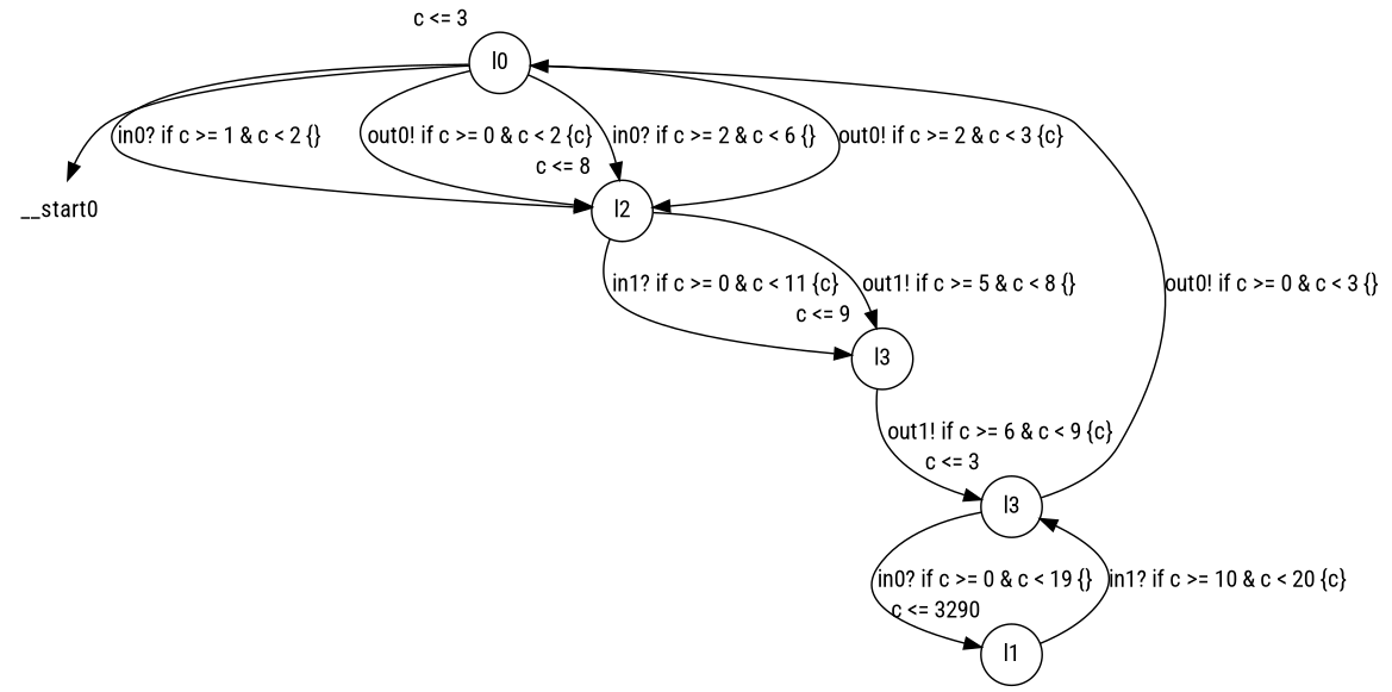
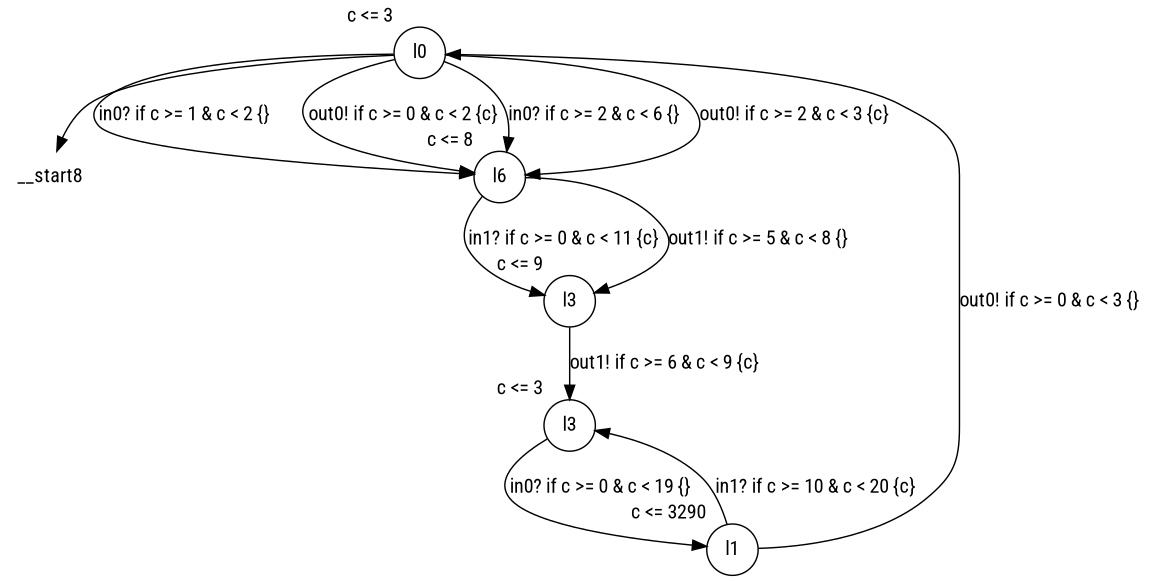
  digraph {
    fontname="Roboto Condensed"
    node [fontname="Roboto Condensed" shape=circle margin=0 xlabel="c <= 3"]
    edge [fontname="Roboto Condensed"]
-   __start0 [shape=none margin="" xlabel=""]
+   __start0 [shape=none label=__start8 margin="" xlabel=""]
    n2 [label=l0]
-   n3 [label=l2 xlabel="c <= 8"]
+   n3 [label=l6 xlabel="c <= 8"]
    n4 [label=l3 xlabel="c <= 9"]
    n5 [label=l1 xlabel="c <= 3290"]
    n6 [label=l3]
    n2 -> __start0
    n2 -> n3 [label="in0? if c >= 1 & c < 2 {} "]
    n2 -> n3 [label="out0! if c >= 0 & c < 2 {c} "]
    n2 -> n3 [label="in0? if c >= 2 & c < 6 {} "]
    n2 -> n3 [label="out0! if c >= 2 & c < 3 {c} "]
    n3 -> n4 [label="in1? if c >= 0 & c < 11 {c} "]
    n3 -> n4 [label="out1! if c >= 5 & c < 8 {} "]
    n4 -> n6 [label="out1! if c >= 6 & c < 9 {c} "]
    n5 -> n6 [label="in1? if c >= 10 & c < 20 {c} "]
-   n6 -> n2 [label="out0! if c >= 0 & c < 3 {} "]
+   n5 -> n2 [label="out0! if c >= 0 & c < 3 {} "]
    n6 -> n5 [label="in0? if c >= 0 & c < 19 {} "]
  }
